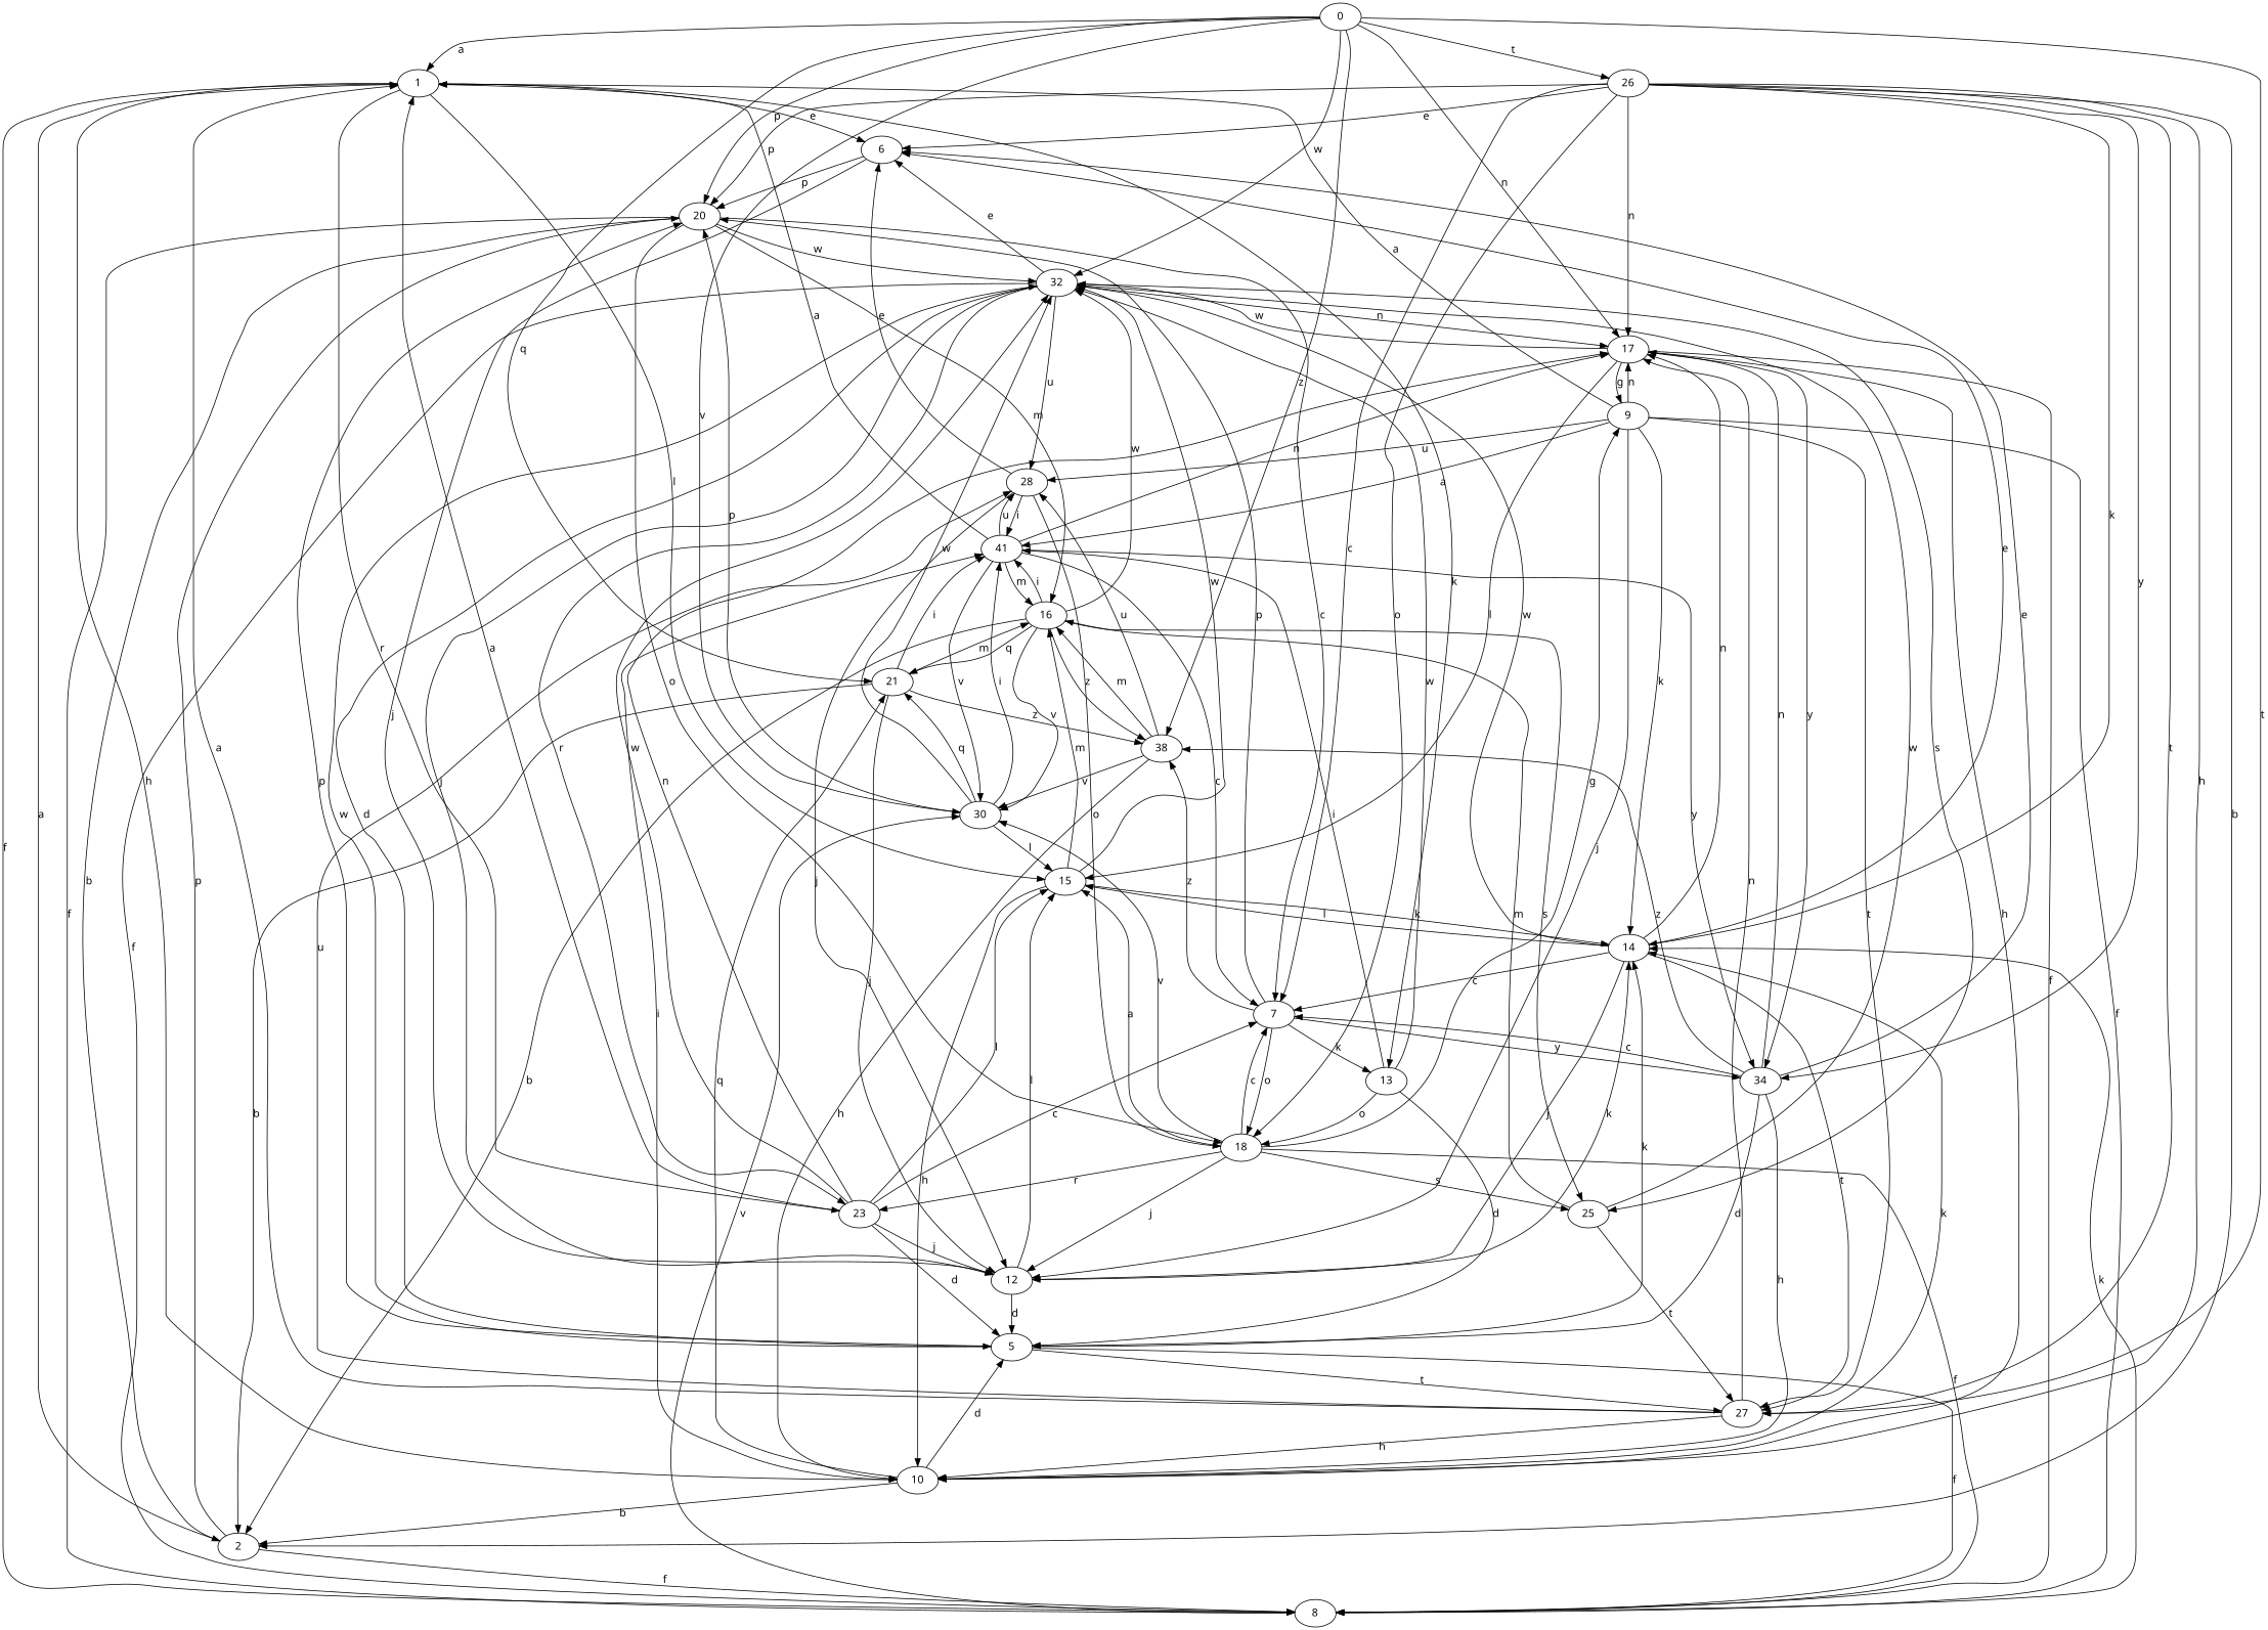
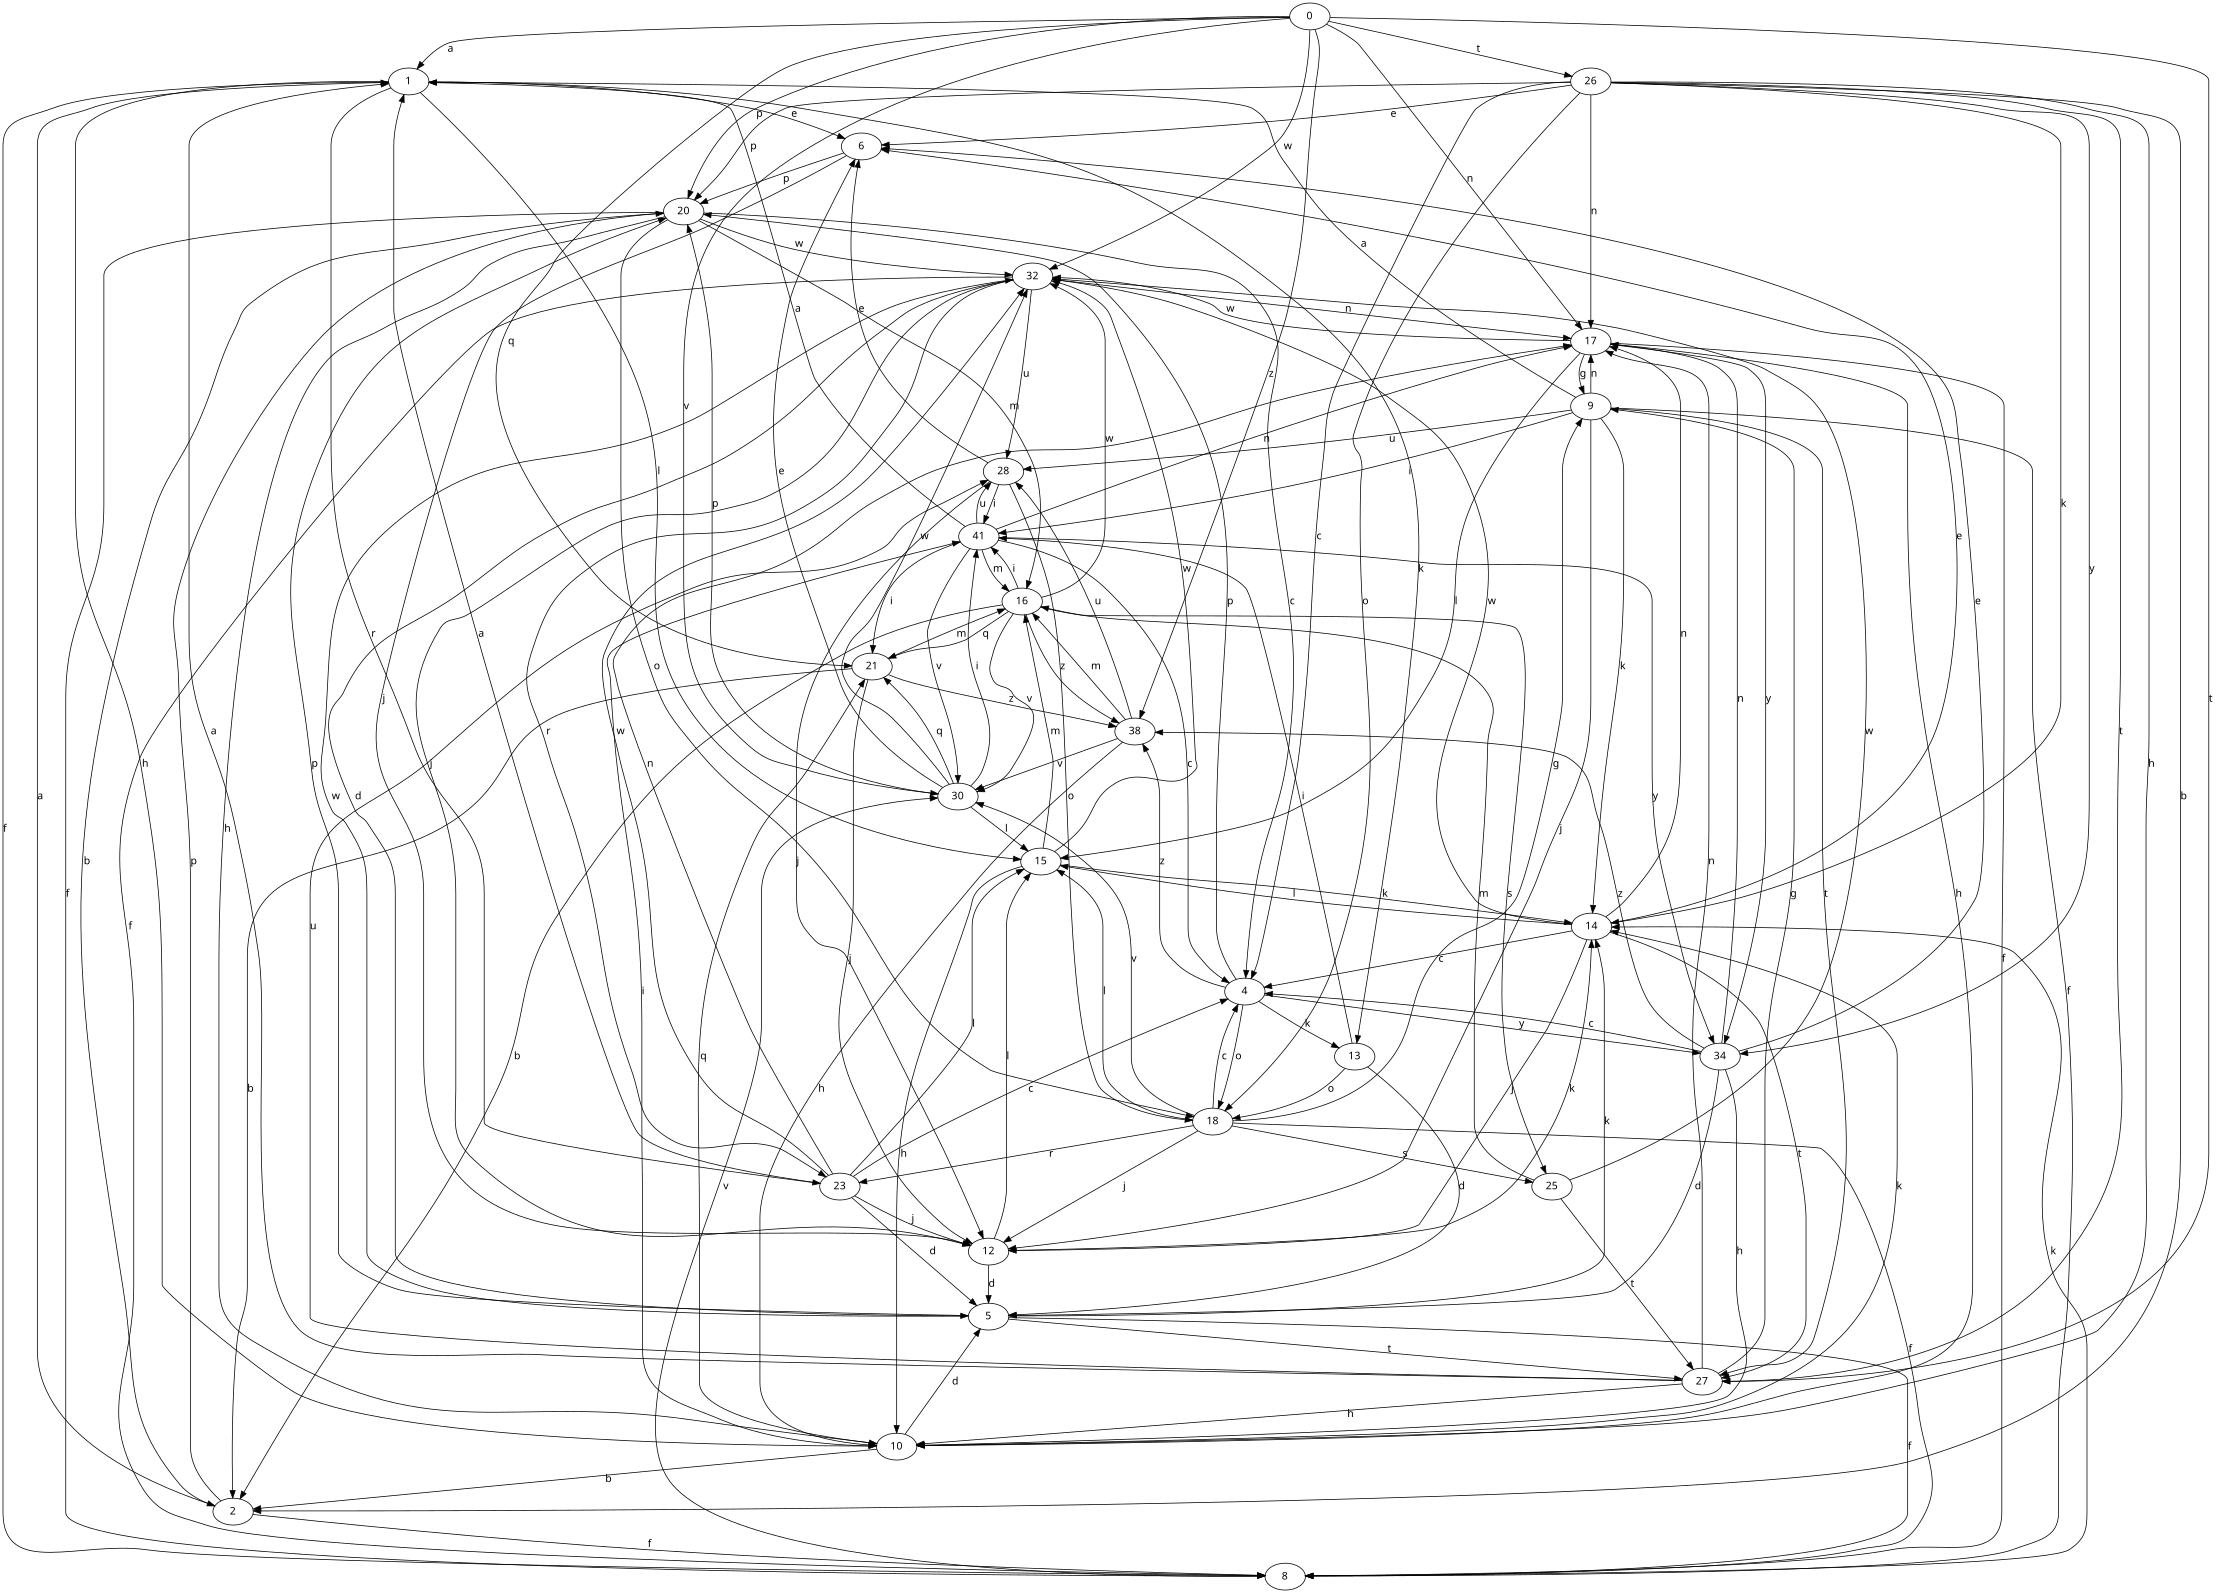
  strict digraph {
    fontname="Noto Sans"
    node [fontname="Noto Sans"]
    edge [fontname="Noto Sans"]
    0
    1
    17
    20
    21
    26
    27
    30
    32
    38
    6
    8
    10
    13
    15
    23
    34
    9
    2
-   4 [label=7]
+   4
    18
    16
    12
    n24 [label=41]
    14
    28
    5
    25
    0 -> 1 [label=a]
    0 -> 17 [label=n]
    0 -> 20 [label=p]
    0 -> 21 [label=q]
    0 -> 26 [label=t]
    0 -> 27 [label=t]
    0 -> 30 [label=v]
    0 -> 32 [label=w]
    0 -> 38 [label=z]
    1 -> 6 [label=e]
    1 -> 8 [label=f]
    1 -> 10 [label=h]
    1 -> 13 [label=k]
    1 -> 15 [label=l]
    1 -> 23 [label=r]
    17 -> 32 [label=w]
    17 -> 8 [label=f]
    17 -> 10 [label=h]
    17 -> 15 [label=l]
    17 -> 34 [label=y]
    17 -> 9 [label=g]
    20 -> 32 [label=w]
    20 -> 8 [label=f]
+   20 -> 10 [label=h]
    20 -> 2 [label=b]
    20 -> 4 [label=c]
    20 -> 18 [label=o]
    20 -> 16 [label=m]
    21 -> 38 [label=z]
    21 -> 2 [label=b]
    21 -> 16 [label=m]
    21 -> 12 [label=j]
-   21 -> n24 [label=i]
+   n24 -> 21 [label=i]
    26 -> 17 [label=n]
    26 -> 20 [label=p]
    26 -> 27 [label=t]
    26 -> 6 [label=e]
    26 -> 10 [label=h]
    26 -> 34 [label=y]
    26 -> 2 [label=b]
    26 -> 4 [label=c]
    26 -> 18 [label=o]
    26 -> 14 [label=k]
    27 -> 1 [label=a]
    27 -> 17 [label=n]
    27 -> 10 [label=h]
+   27 -> 9 [label=g]
    27 -> 28 [label=u]
    30 -> 20 [label=p]
    30 -> 21 [label=q]
    30 -> 32 [label=w]
    30 -> 15 [label=l]
    30 -> n24 [label=i]
    32 -> 17 [label=n]
-   32 -> 6 [label=e]
+   30 -> 6 [label=e]
    32 -> 8 [label=f]
    32 -> 23 [label=r]
    32 -> 12 [label=j]
    32 -> 28 [label=u]
    32 -> 5 [label=d]
-   32 -> 25 [label=s]
    38 -> 30 [label=v]
    38 -> 10 [label=h]
    38 -> 16 [label=m]
    38 -> 28 [label=u]
    6 -> 20 [label=p]
    6 -> 12 [label=j]
    8 -> 30 [label=v]
    8 -> 14 [label=k]
    10 -> 21 [label=q]
    10 -> 2 [label=b]
    10 -> n24 [label=i]
    10 -> 14 [label=k]
    10 -> 5 [label=d]
-   13 -> 32 [label=w]
    13 -> 18 [label=o]
    13 -> n24 [label=i]
    13 -> 5 [label=d]
    15 -> 32 [label=w]
    15 -> 10 [label=h]
    15 -> 16 [label=m]
    15 -> 14 [label=k]
    23 -> 1 [label=a]
    23 -> 17 [label=n]
    23 -> 32 [label=w]
    23 -> 15 [label=l]
    23 -> 4 [label=c]
    23 -> 12 [label=j]
    23 -> 5 [label=d]
    34 -> 17 [label=n]
    34 -> 38 [label=z]
    34 -> 6 [label=e]
    34 -> 10 [label=h]
    34 -> 4 [label=c]
    34 -> 5 [label=d]
    9 -> 1 [label=a]
    9 -> 17 [label=n]
    9 -> 27 [label=t]
    9 -> 8 [label=f]
    9 -> 12 [label=j]
-   9 -> n24 [label=a]
+   9 -> n24 [label=i]
    9 -> 14 [label=k]
    9 -> 28 [label=u]
    2 -> 1 [label=a]
    2 -> 20 [label=p]
    2 -> 8 [label=f]
    4 -> 20 [label=p]
    4 -> 38 [label=z]
    4 -> 13 [label=k]
    4 -> 34 [label=y]
    4 -> 18 [label=o]
    18 -> 30 [label=v]
    18 -> 8 [label=f]
-   18 -> 15 [label=a]
+   18 -> 15 [label=l]
    18 -> 23 [label=r]
    18 -> 9 [label=g]
    18 -> 4 [label=c]
    18 -> 12 [label=j]
    18 -> 25 [label=s]
    16 -> 21 [label=q]
    16 -> 30 [label=v]
    16 -> 32 [label=w]
    16 -> 38 [label=z]
    16 -> 2 [label=b]
    16 -> n24 [label=i]
    16 -> 25 [label=s]
    12 -> 15 [label=l]
    12 -> 14 [label=k]
    12 -> 5 [label=d]
    n24 -> 1 [label=a]
    n24 -> 17 [label=n]
    n24 -> 30 [label=v]
    n24 -> 34 [label=y]
    n24 -> 4 [label=c]
    n24 -> 16 [label=m]
    n24 -> 28 [label=u]
    14 -> 17 [label=n]
    14 -> 27 [label=t]
    14 -> 32 [label=w]
    14 -> 6 [label=e]
    14 -> 15 [label=l]
    14 -> 4 [label=c]
    14 -> 12 [label=j]
    28 -> 6 [label=e]
    28 -> 18 [label=o]
    28 -> 12 [label=j]
    28 -> n24 [label=i]
    5 -> 20 [label=p]
    5 -> 27 [label=t]
    5 -> 32 [label=w]
    5 -> 8 [label=f]
    5 -> 14 [label=k]
    25 -> 27 [label=t]
    25 -> 32 [label=w]
    25 -> 16 [label=m]
  }
